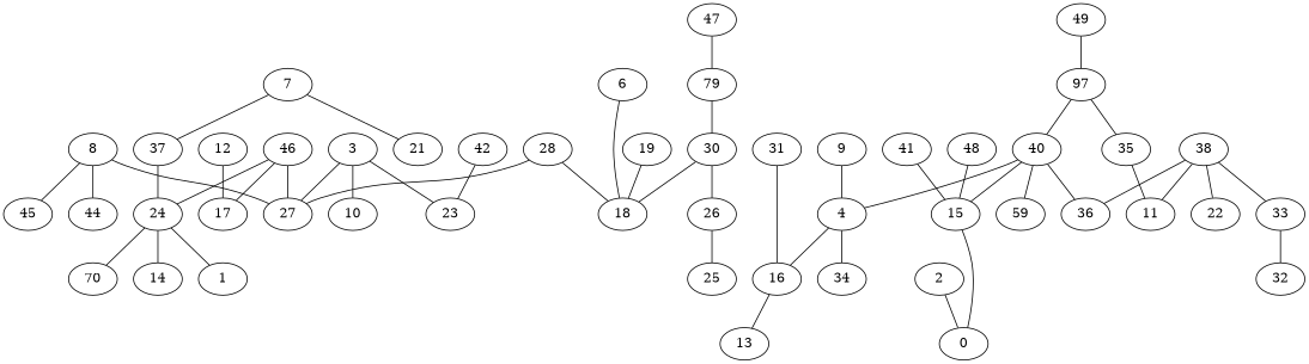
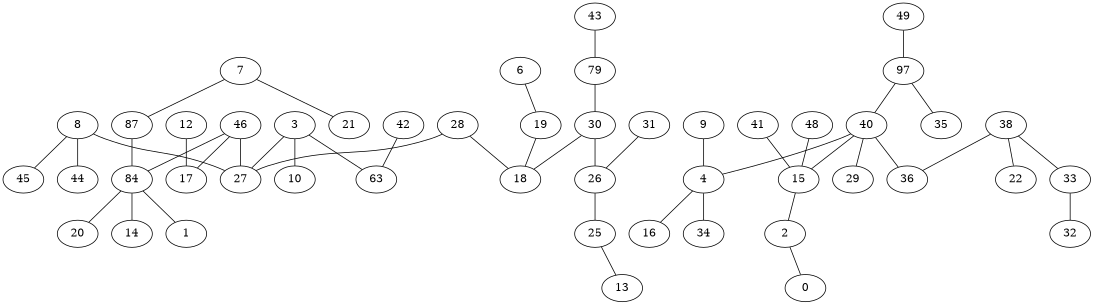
  digraph {
    edge [color=black dir=none]
    44
    31
    26
    25
-   43 [label=47]
+   43
    n6 [label=79]
    30
    9
    4
    16
    34
    2
    0
    13
    49
    n16 [label=97]
    40
    35
    42
-   23
+   23 [label=63]
    15
    36
-   29 [label=59]
+   29
    19
    18
    46
-   24
+   24 [label=84]
    17
    27
-   20 [label=70]
+   20
    14
    1
    28
    41
-   11
    7
    21
-   37
+   37 [label=87]
    48
    6
    3
    10
    38
    33
    22
    32
    8
    45
    12
    subgraph sub_1 {
      44
      31
      26
      25
      43
      n6
      30
      9
      4
      16
      34
      2
      0
      13
      49
      n16
      40
      35
      42
      23
      15
      36
      29
      19
      18
      46
      24
      17
      27
      20
      14
      1
      28
      41
-     11
      7
      21
      37
      48
      6
      3
      10
      38
      33
      22
      32
      8
      45
      12
    }
-   31 -> 16
+   31 -> 26
    26 -> 25
-   16 -> 13
+   25 -> 13
    43 -> n6
    n6 -> 30
    30 -> 26
    30 -> 18
    9 -> 4
    4 -> 16
    4 -> 34
    2 -> 0
    49 -> n16
    n16 -> 40
    n16 -> 35
    40 -> 4
    40 -> 15
    40 -> 36
    40 -> 29
-   35 -> 11
    42 -> 23
-   15 -> 0
+   15 -> 2
    19 -> 18
    46 -> 24
    46 -> 17
    46 -> 27
    24 -> 20
    24 -> 14
    24 -> 1
    28 -> 18
    28 -> 27
    41 -> 15
    7 -> 21
    7 -> 37
    37 -> 24
    48 -> 15
-   6 -> 18
+   6 -> 19
    3 -> 23
    3 -> 27
    3 -> 10
    38 -> 36
-   38 -> 11
    38 -> 33
    38 -> 22
    33 -> 32
    8 -> 44
    8 -> 27
    8 -> 45
    12 -> 17
  }
